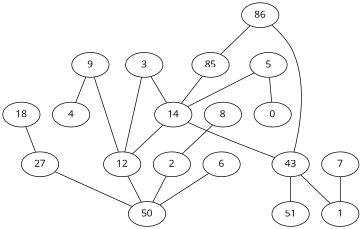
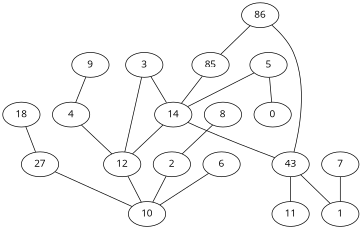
  digraph {
    fontname="Open Sans"
    node [fontname="Open Sans"]
    edge [color=black dir=none fontname="Open Sans"]
    2
-   10 [label=50]
+   10
    n3 [label=27]
    7
    1
    18
    14
    n8 [label=43]
    12
-   11 [label=51]
+   11
    n11 [label=86]
    n12 [label=85]
    3
    5
    0
    4
    9
    8
    6
    subgraph sub_1 {
      2
      10
      n3
      7
      1
      18
      14
      n8
      12
      11
      n11
      n12
      3
      5
      0
      4
      9
      8
      6
    }
    2 -> 10
    n3 -> 10
    7 -> 1
    18 -> n3
    14 -> n8
    14 -> 12
    n8 -> 1
    n8 -> 11
    12 -> 10
    n11 -> n8
    n11 -> n12
    n12 -> 14
    3 -> 14
    3 -> 12
    5 -> 14
    5 -> 0
-   9 -> 12
+   4 -> 12
    9 -> 4
    8 -> 2
    6 -> 10
  }
